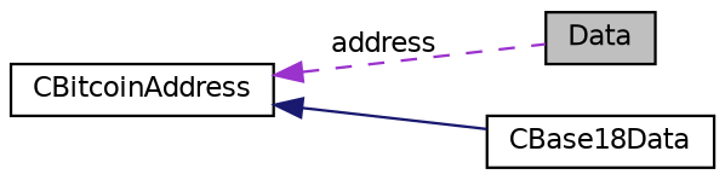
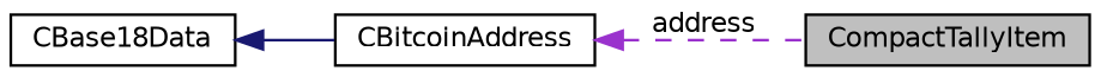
  digraph {
    rankdir=LR
    node [color=black fillcolor=white fontname=Helvetica fontsize=10 shape=record style=filled]
    edge [dir=back fontname=Helvetica fontsize=10 labelfontname=Helvetica labelfontsize=10]
-   n1 [fillcolor=grey75 fontcolor=black height=0.2 label=Data width=0.4]
+   n1 [fillcolor=grey75 fontcolor=black height=0.2 label=CompactTallyItem width=0.4]
    n2 [height=0.2 label=CBitcoinAddress width=0.4]
    n3 [height=0.2 label=CBase18Data width=0.4]
    n2 -> n1 [color=darkorchid3 label=" address" style=dashed]
-   n2 -> n3 [color=midnightblue style=solid]
+   n3 -> n2 [color=midnightblue style=solid]
  }
